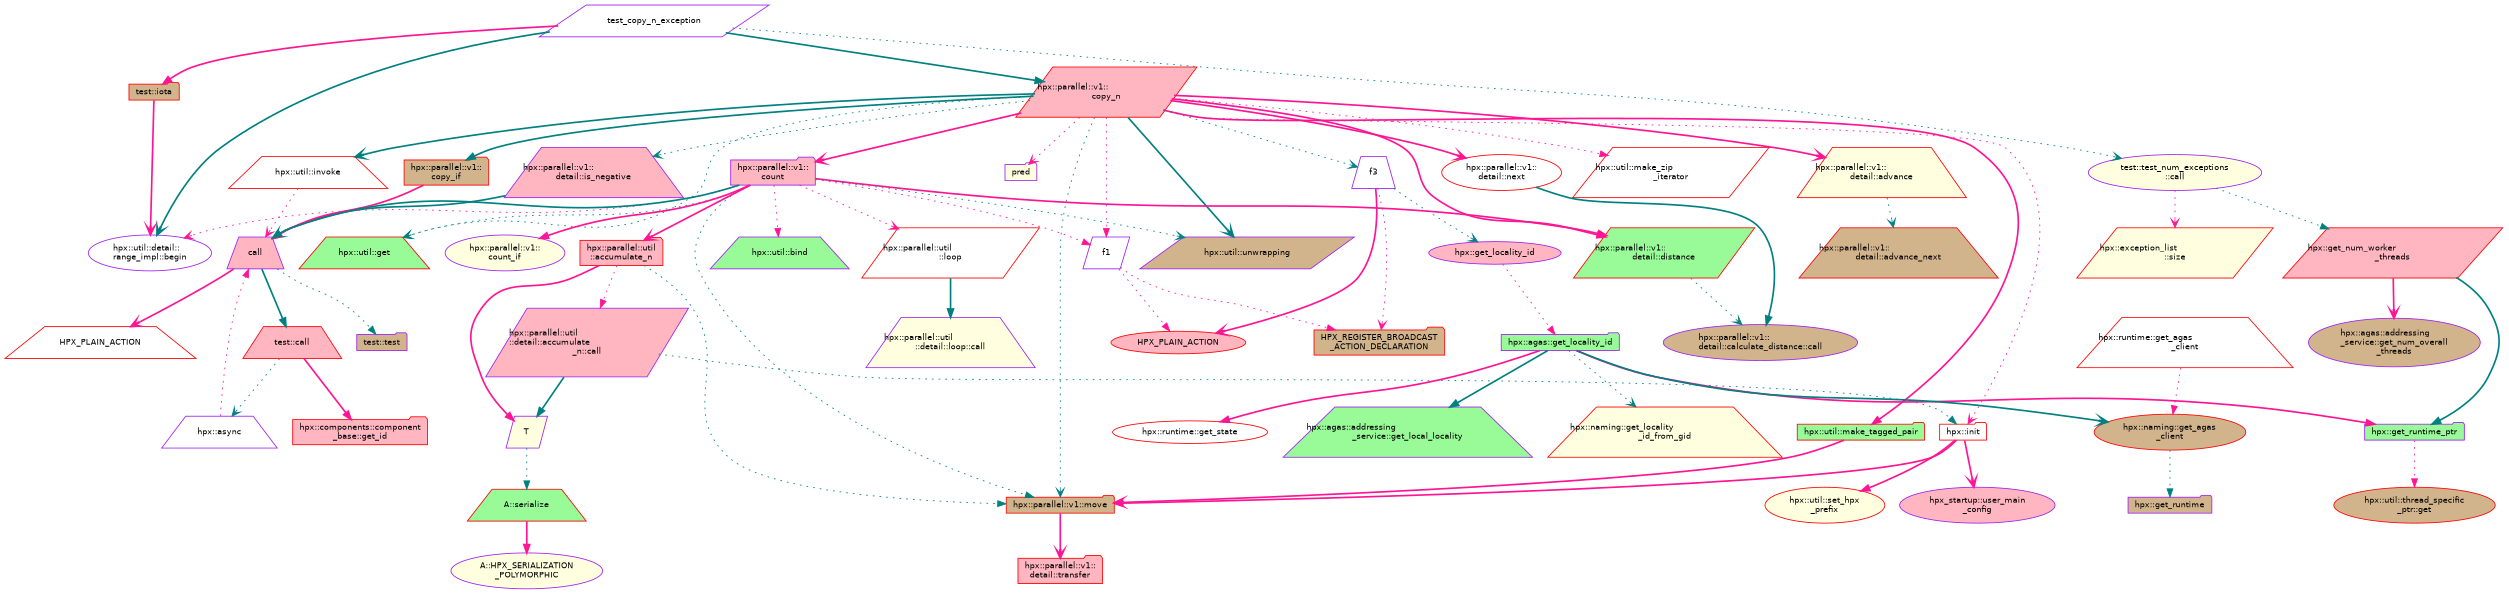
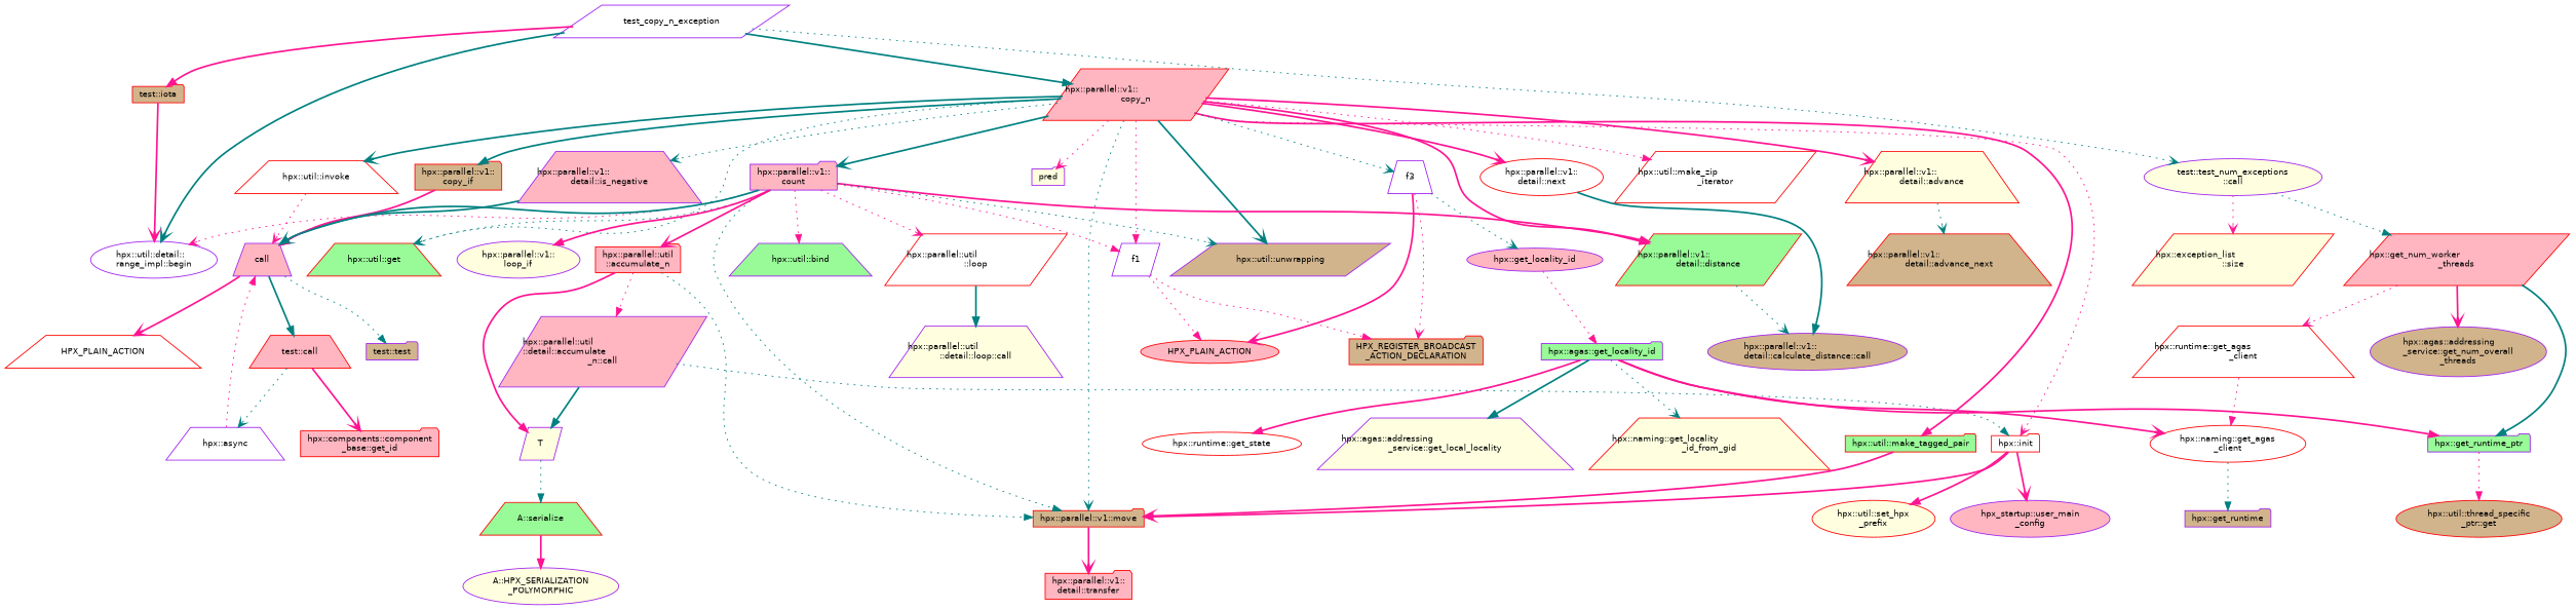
  digraph {
    rankdir=TB
    node [color=red fillcolor=white fontname=Helvetica fontsize=10 shape=trapezium style=filled]
    edge [arrowhead=normal color=deeppink fontname=Helvetica fontsize=10 labelfontname=Helvetica labelfontsize=10 style=bold]
    n1 [color=purple fontcolor=black height=0.2 label=test_copy_n_exception shape=parallelogram width=0.4]
    n2 [fillcolor=tan height=0.2 label="test::iota" shape=folder width=0.4]
    n3 [color=purple height=0.2 label="hpx::util::detail::\lrange_impl::begin" shape=ellipse width=0.4]
    n4 [fillcolor=lightpink height=0.2 label="hpx::parallel::v1::\lcopy_n" shape=parallelogram width=0.4]
    n5 [color=purple fillcolor=lightyellow height=0.2 label="test::test_num_exceptions\l::call" shape=ellipse width=0.4]
    n6 [fillcolor=palegreen height=0.2 label="hpx::util::make_tagged_pair" shape=folder width=0.4]
    n7 [fillcolor=tan height=0.2 label="hpx::parallel::v1::move" shape=folder width=0.4]
    n8 [color=purple fillcolor=lightpink height=0.2 label="hpx::parallel::v1::\ldetail::is_negative" width=0.4]
    n9 [fillcolor=palegreen height=0.2 label="hpx::util::get" width=0.4]
    n10 [color=purple fillcolor=lightyellow height=0.2 label=pred shape=folder width=0.4]
    n11 [height=0.2 label="hpx::util::invoke" width=0.4]
    n12 [fillcolor=tan height=0.2 label="hpx::parallel::v1::\lcopy_if" shape=folder width=0.4]
    n13 [color=purple fillcolor=lightpink height=0.2 label="hpx::parallel::v1::\lcount" shape=folder width=0.4]
    n14 [color=purple height=0.2 label=f1 shape=parallelogram width=0.4]
    n15 [fillcolor=palegreen height=0.2 label="hpx::parallel::v1::\ldetail::distance" shape=parallelogram width=0.4]
    n16 [color=purple fillcolor=tan height=0.2 label="hpx::util::unwrapping" shape=parallelogram width=0.4]
    n17 [height=0.2 label="hpx::init" shape=folder width=0.4]
    n18 [height=0.2 label="hpx::util::make_zip\l_iterator" shape=parallelogram width=0.4]
    n19 [color=purple height=0.2 label=f3 width=0.4]
    n20 [height=0.2 label="hpx::parallel::v1::\ldetail::next" shape=ellipse width=0.4]
    n21 [fillcolor=lightyellow height=0.2 label="hpx::parallel::v1::\ldetail::advance" width=0.4]
    n22 [fillcolor=lightyellow height=0.2 label="hpx::exception_list\l::size" shape=parallelogram width=0.4]
    n23 [fillcolor=lightpink height=0.2 label="hpx::get_num_worker\l_threads" shape=parallelogram width=0.4]
    n24 [fillcolor=lightpink height=0.2 label="hpx::parallel::v1::\ldetail::transfer" shape=folder width=0.4]
    n25 [color=purple fillcolor=lightpink height=0.2 label=call width=0.4]
    n26 [color=purple fillcolor=tan height=0.2 label="test::test" shape=folder width=0.4]
    n27 [height=0.2 label=HPX_PLAIN_ACTION width=0.4]
    n28 [fillcolor=lightpink height=0.2 label="test::call" width=0.4]
-   n29 [color=purple fillcolor=lightyellow height=0.2 label="hpx::parallel::v1::\lcount_if" shape=ellipse width=0.4]
+   n29 [color=purple fillcolor=lightyellow height=0.2 label="hpx::parallel::v1::\lloop_if" shape=ellipse width=0.4]
    n30 [height=0.2 label="hpx::parallel::util\l::loop" shape=parallelogram width=0.4]
    n31 [color=purple fillcolor=palegreen height=0.2 label="hpx::util::bind" width=0.4]
    n32 [fillcolor=lightpink height=0.2 label="hpx::parallel::util\l::accumulate_n" shape=folder width=0.4]
    n33 [fillcolor=lightpink height=0.2 label=HPX_PLAIN_ACTION shape=ellipse width=0.4]
    n34 [fillcolor=tan height=0.2 label="HPX_REGISTER_BROADCAST\l_ACTION_DECLARATION" shape=folder width=0.4]
    n35 [color=purple fillcolor=tan height=0.2 label="hpx::parallel::v1::\ldetail::calculate_distance::call" shape=ellipse width=0.4]
    n36 [fillcolor=lightyellow height=0.2 label="hpx::util::set_hpx\l_prefix" shape=ellipse width=0.4]
    n37 [color=purple fillcolor=lightpink height=0.2 label="hpx_startup::user_main\l_config" shape=ellipse width=0.4]
    n38 [color=purple fillcolor=lightpink height=0.2 label="hpx::get_locality_id" shape=ellipse width=0.4]
    n39 [fillcolor=tan height=0.2 label="hpx::parallel::v1::\ldetail::advance_next" width=0.4]
    n40 [color=purple height=0.2 label="hpx::async" width=0.4]
    n41 [fillcolor=lightpink height=0.2 label="hpx::components::component\l_base::get_id" shape=folder width=0.4]
    n42 [color=purple fillcolor=lightyellow height=0.2 label="hpx::parallel::util\l::detail::loop::call" width=0.4]
    n43 [color=purple fillcolor=lightpink height=0.2 label="hpx::parallel::util\l::detail::accumulate\l_n::call" shape=parallelogram width=0.4]
    n44 [color=purple fillcolor=lightyellow height=0.2 label=T shape=parallelogram width=0.4]
    n45 [color=purple fillcolor=palegreen height=0.2 label="hpx::agas::get_locality_id" shape=folder width=0.4]
    n46 [color=purple fillcolor=palegreen height=0.2 label="hpx::get_runtime_ptr" shape=folder width=0.4]
    n47 [height=0.2 label="hpx::runtime::get_state" shape=ellipse width=0.4]
-   n48 [fillcolor=tan height=0.2 label="hpx::naming::get_agas\l_client" shape=ellipse width=0.4]
-   n49 [color=purple fillcolor=palegreen height=0.2 label="hpx::agas::addressing\l_service::get_local_locality" width=0.4]
+   n48 [height=0.2 label="hpx::naming::get_agas\l_client" shape=ellipse width=0.4]
+   n49 [color=purple fillcolor=lightyellow height=0.2 label="hpx::agas::addressing\l_service::get_local_locality" width=0.4]
    n50 [fillcolor=lightyellow height=0.2 label="hpx::naming::get_locality\l_id_from_gid" width=0.4]
    n51 [fillcolor=tan height=0.2 label="hpx::util::thread_specific\l_ptr::get" shape=ellipse width=0.4]
    n52 [color=purple fillcolor=tan height=0.2 label="hpx::get_runtime" shape=folder width=0.4]
    n53 [height=0.2 label="hpx::runtime::get_agas\l_client" width=0.4]
    n54 [fillcolor=palegreen height=0.2 label="A::serialize" width=0.4]
    n55 [color=purple fillcolor=lightyellow height=0.2 label="A::HPX_SERIALIZATION\l_POLYMORPHIC" shape=ellipse width=0.4]
    n56 [color=purple fillcolor=tan height=0.2 label="hpx::agas::addressing\l_service::get_num_overall\l_threads" shape=ellipse width=0.4]
    n1 -> n2
    n1 -> n3 [arrowhead=vee color=teal]
    n1 -> n4 [color=teal]
    n1 -> n5 [arrowhead=vee color=teal style=dotted]
    n2 -> n3 [arrowhead=vee]
    n4 -> n6
    n4 -> n7 [arrowhead=vee color=teal style=dotted]
    n4 -> n8 [arrowhead=vee color=teal style=dotted]
    n4 -> n9 [arrowhead=vee color=teal style=dotted]
    n4 -> n10 [arrowhead=vee style=dotted]
    n4 -> n11 [arrowhead=vee color=teal]
    n4 -> n12 [color=teal]
-   n4 -> n13 [arrowhead=vee]
+   n4 -> n13 [arrowhead=vee color=teal]
    n4 -> n14 [style=dotted]
    n4 -> n15
    n4 -> n16 [arrowhead=vee color=teal]
    n4 -> n17 [arrowhead=vee style=dotted]
    n4 -> n18 [style=dotted]
    n4 -> n19 [arrowhead=vee color=teal style=dotted]
    n4 -> n20 [arrowhead=vee]
    n4 -> n21 [arrowhead=vee]
    n5 -> n22 [arrowhead=vee style=dotted]
    n5 -> n23 [color=teal style=dotted]
    n6 -> n7 [arrowhead=vee]
    n7 -> n24 [arrowhead=vee]
    n8 -> n25 [arrowhead=vee color=teal]
    n11 -> n25 [arrowhead=vee style=dotted]
    n12 -> n25
    n13 -> n3 [arrowhead=vee style=dotted]
    n13 -> n7 [color=teal style=dotted]
    n13 -> n9 [arrowhead=vee color=teal style=dotted]
    n13 -> n14 [style=dotted]
    n13 -> n15
    n13 -> n16 [arrowhead=vee color=teal style=dotted]
    n13 -> n25 [color=teal]
    n13 -> n29
    n13 -> n30 [arrowhead=vee style=dotted]
    n13 -> n31 [style=dotted]
    n13 -> n32 [arrowhead=vee]
    n14 -> n33 [style=dotted]
    n14 -> n34 [style=dotted]
    n15 -> n35 [arrowhead=vee color=teal style=dotted]
    n17 -> n7
    n17 -> n36
    n17 -> n37 [arrowhead=vee]
    n19 -> n33 [arrowhead=vee]
    n19 -> n34 [arrowhead=vee style=dotted]
    n19 -> n38 [arrowhead=vee color=teal style=dotted]
    n20 -> n35 [color=teal]
    n21 -> n39 [arrowhead=vee color=teal style=dotted]
    n23 -> n46 [color=teal]
+   n23 -> n53 [arrowhead=vee style=dotted]
    n23 -> n56 [arrowhead=vee]
    n25 -> n26 [color=teal style=dotted]
    n25 -> n27 [arrowhead=vee]
    n25 -> n28 [color=teal]
    n28 -> n40 [arrowhead=vee color=teal style=dotted]
-   n28 -> n41
+   n28 -> n41 [arrowhead=vee]
    n30 -> n42 [color=teal]
    n32 -> n7 [color=teal style=dotted]
    n32 -> n43 [style=dotted]
    n32 -> n44
    n38 -> n45 [style=dotted]
    n40 -> n25 [style=dotted]
    n43 -> n17 [color=teal style=dotted]
    n43 -> n44 [color=teal]
    n44 -> n54 [color=teal style=dotted]
    n45 -> n46
    n45 -> n47
-   n45 -> n48 [arrowhead=vee color=teal]
+   n45 -> n48 [arrowhead=vee]
    n45 -> n49 [color=teal]
    n45 -> n50 [arrowhead=vee color=teal style=dotted]
    n46 -> n51 [style=dotted]
    n48 -> n52 [color=teal style=dotted]
    n53 -> n48 [style=dotted]
    n54 -> n55
  }
